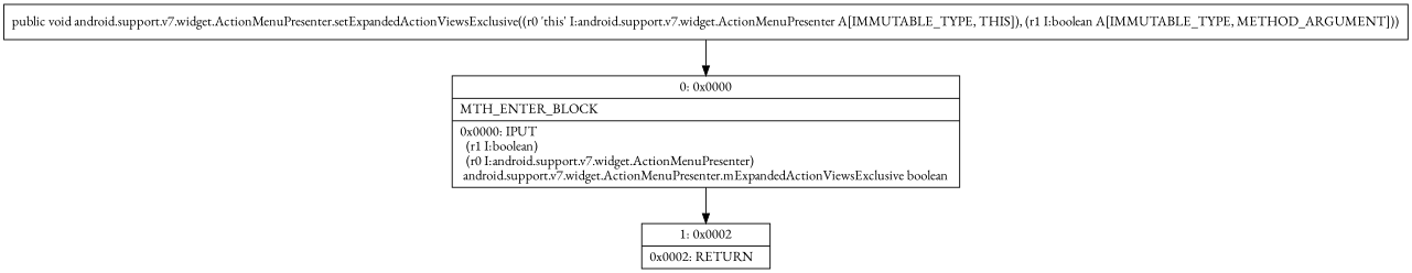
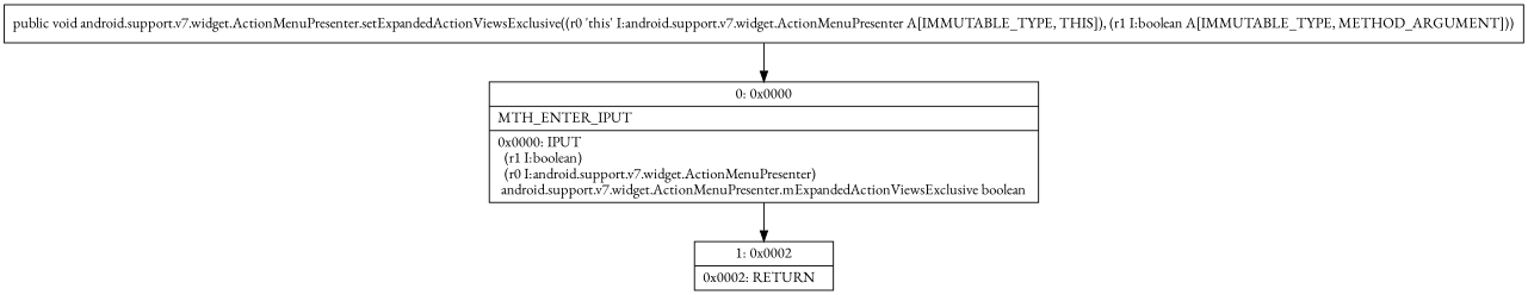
  digraph {
    fontname="EB Garamond"
    node [shape=record fontname="EB Garamond"]
    edge [fontname="EB Garamond"]
-   n1 [label="{0\:\ 0x0000|MTH_ENTER_BLOCK\l|0x0000: IPUT  \l  (r1 I:boolean)\l  (r0 I:android.support.v7.widget.ActionMenuPresenter)\l android.support.v7.widget.ActionMenuPresenter.mExpandedActionViewsExclusive boolean \l}"]
+   n1 [label="{0\:\ 0x0000|MTH_ENTER_IPUT\l|0x0000: IPUT  \l  (r1 I:boolean)\l  (r0 I:android.support.v7.widget.ActionMenuPresenter)\l android.support.v7.widget.ActionMenuPresenter.mExpandedActionViewsExclusive boolean \l}"]
    n2 [label="{1\:\ 0x0002|0x0002: RETURN   \l}"]
    n3 [label="{public void android.support.v7.widget.ActionMenuPresenter.setExpandedActionViewsExclusive((r0 'this' I:android.support.v7.widget.ActionMenuPresenter A[IMMUTABLE_TYPE, THIS]), (r1 I:boolean A[IMMUTABLE_TYPE, METHOD_ARGUMENT])) }"]
    n1 -> n2
    n3 -> n1
  }
